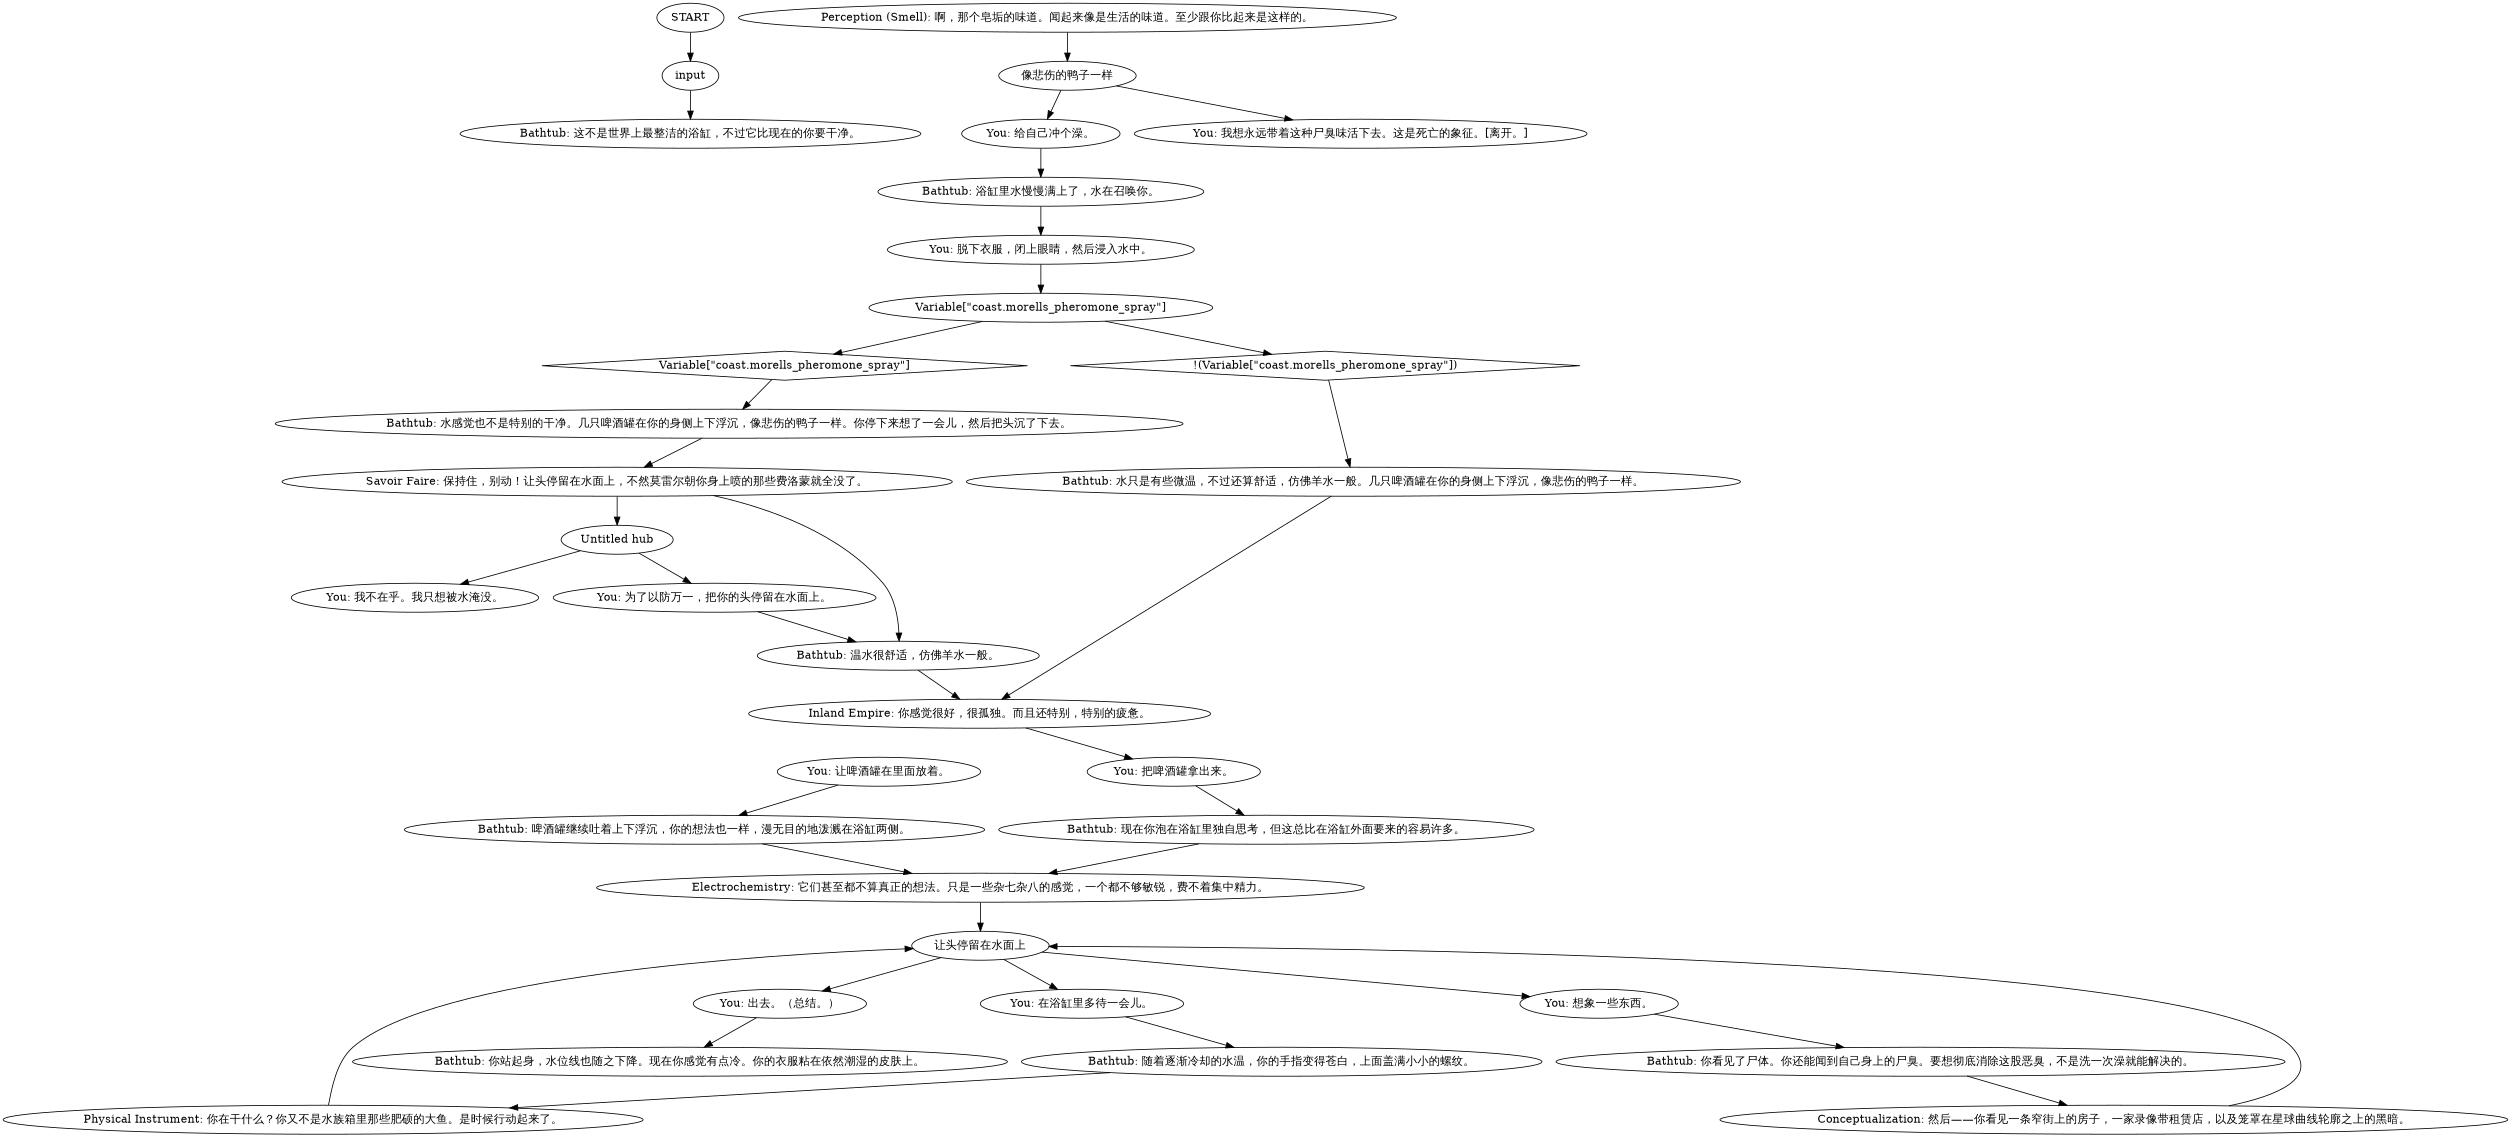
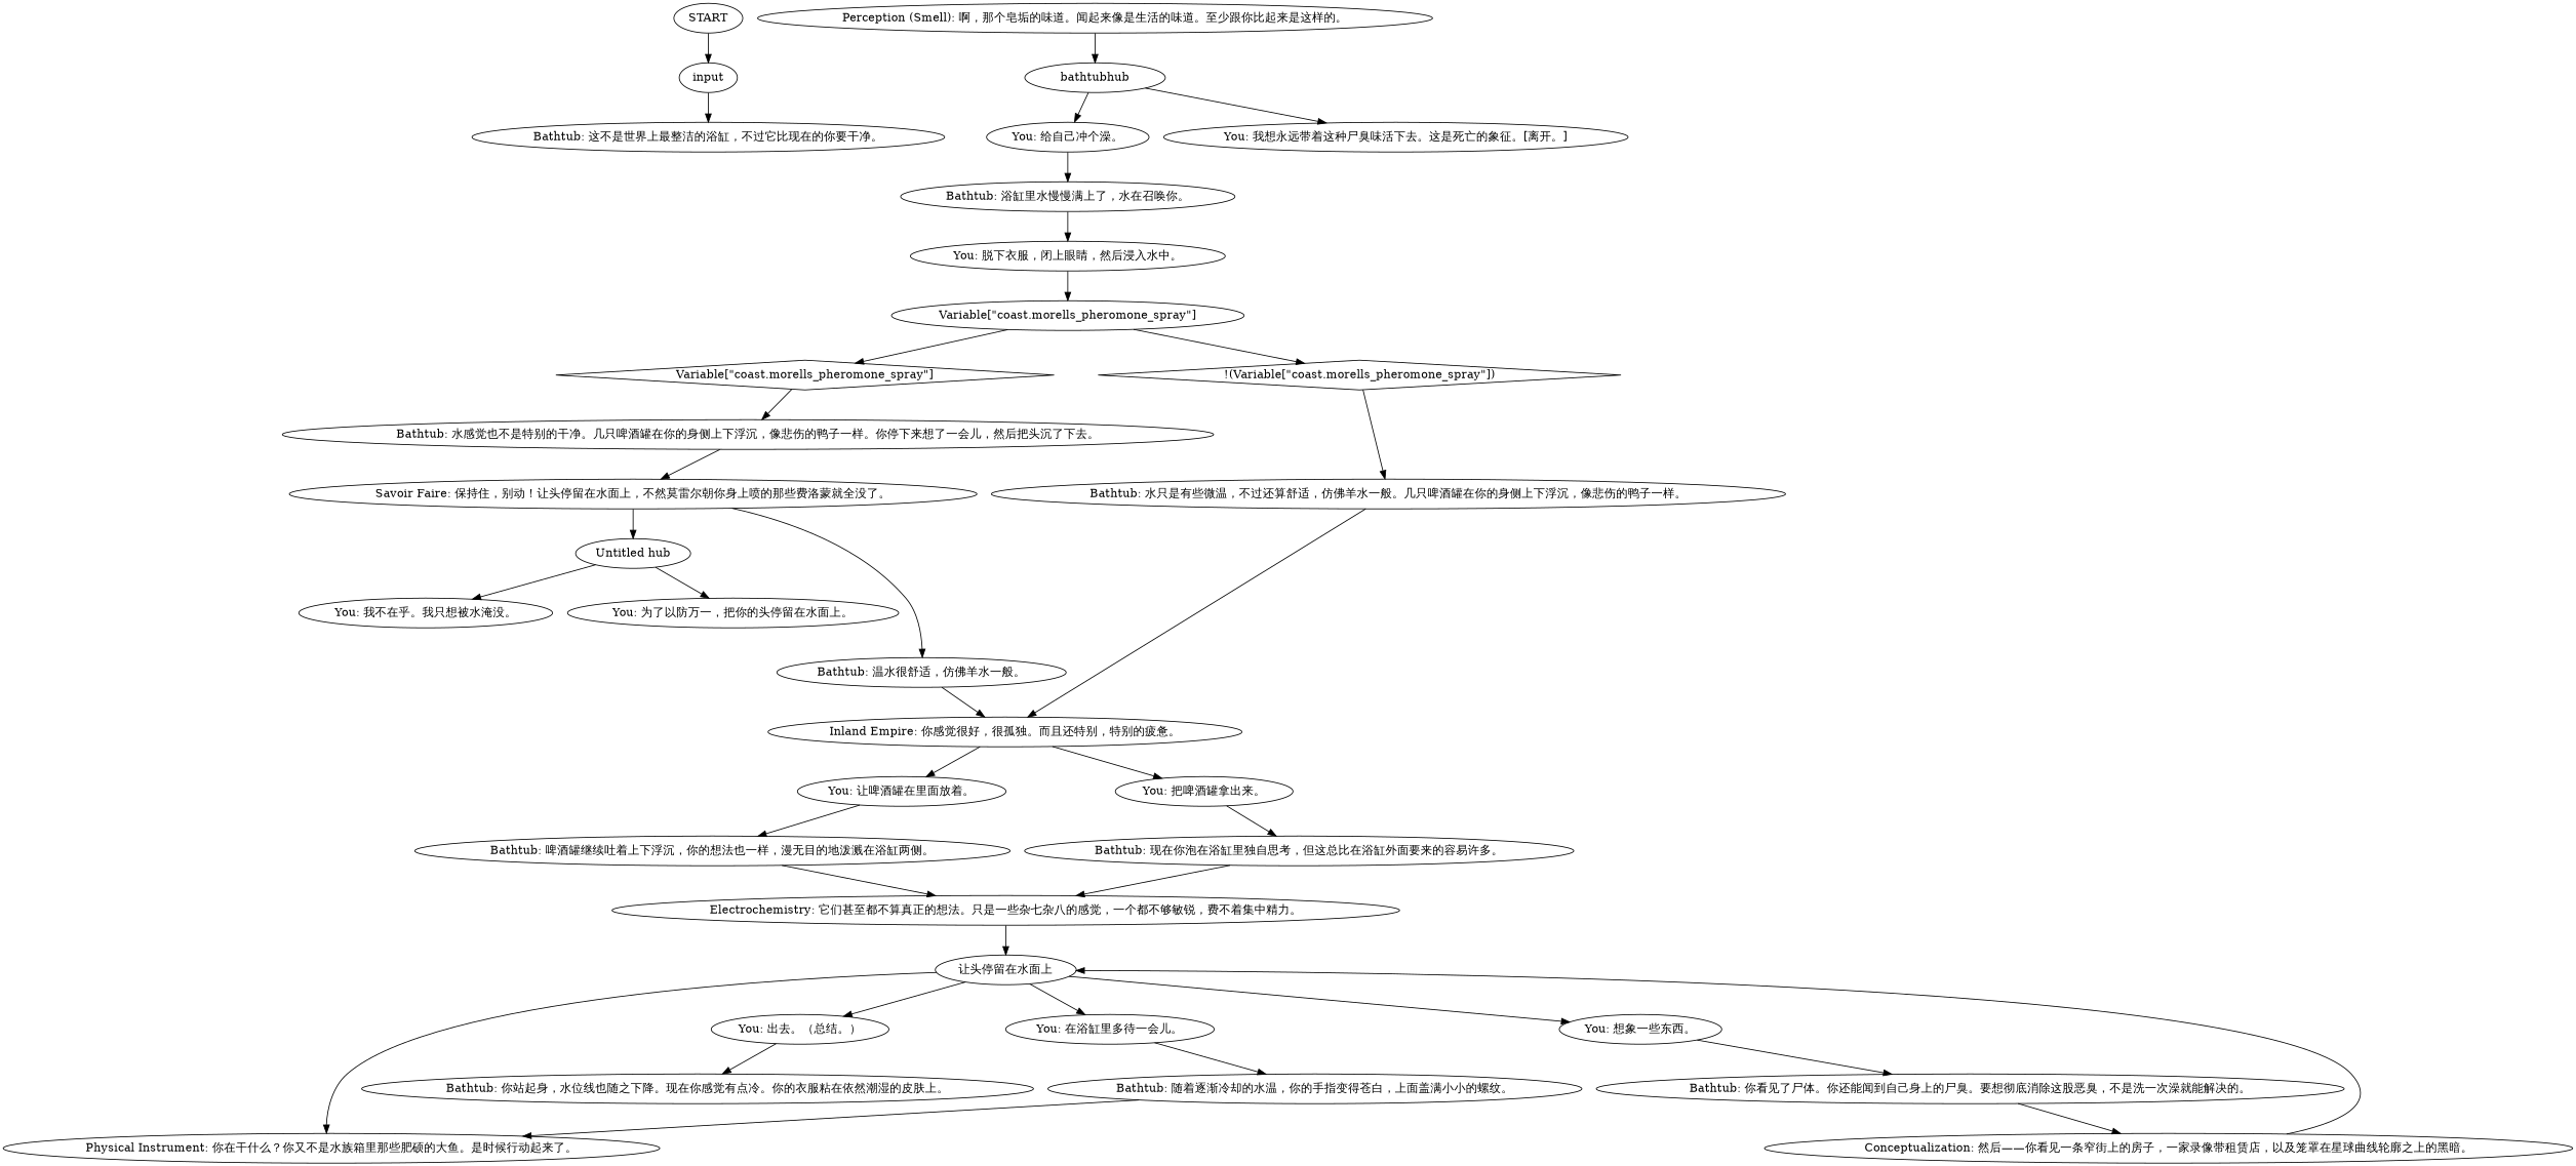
  digraph {
    n1 [label=START]
    n2 [label=input]
    n3 [label="Bathtub: 这不是世界上最整洁的浴缸，不过它比现在的你要干净。"]
    n4 [label="Perception (Smell): 啊，那个皂垢的味道。闻起来像是生活的味道。至少跟你比起来是这样的。"]
-   n5 [label="像悲伤的鸭子一样"]
+   n5 [label=bathtubhub]
    n6 [label="Savoir Faire: 保持住，别动！让头停留在水面上，不然莫雷尔朝你身上喷的那些费洛蒙就全没了。"]
    n7 [label="Untitled hub"]
    n8 [label="Bathtub: 温水很舒适，仿佛羊水一般。"]
    n9 [label="You: 我不在乎。我只想被水淹没。"]
    n10 [label="You: 为了以防万一，把你的头停留在水面上。"]
    n11 [label="Variable[\"coast.morells_pheromone_spray\"]"]
    n12 [label="Variable[\"coast.morells_pheromone_spray\"]" shape=diamond]
    n13 [label="!(Variable[\"coast.morells_pheromone_spray\"])" shape=diamond]
    n14 [label="Bathtub: 水感觉也不是特别的干净。几只啤酒罐在你的身侧上下浮沉，像悲伤的鸭子一样。你停下来想了一会儿，然后把头沉了下去。"]
    n15 [label="Bathtub: 水只是有些微温，不过还算舒适，仿佛羊水一般。几只啤酒罐在你的身侧上下浮沉，像悲伤的鸭子一样。"]
    n16 [label="Inland Empire: 你感觉很好，很孤独。而且还特别，特别的疲惫。"]
    n17 [label="You: 给自己冲个澡。"]
    n18 [label="Bathtub: 浴缸里水慢慢满上了，水在召唤你。"]
    n19 [label="You: 脱下衣服，闭上眼睛，然后浸入水中。"]
    n20 [label="You: 让啤酒罐在里面放着。"]
    n21 [label="Bathtub: 啤酒罐继续吐着上下浮沉，你的想法也一样，漫无目的地泼溅在浴缸两侧。"]
    n22 [label="Electrochemistry: 它们甚至都不算真正的想法。只是一些杂七杂八的感觉，一个都不够敏锐，费不着集中精力。"]
    n23 [label="You: 把啤酒罐拿出来。"]
    n24 [label="Bathtub: 现在你泡在浴缸里独自思考，但这总比在浴缸外面要来的容易许多。"]
    n25 [label="Physical Instrument: 你在干什么？你又不是水族箱里那些肥硕的大鱼。是时候行动起来了。"]
    n26 [label="让头停留在水面上"]
    n27 [label="You: 出去。（总结。）"]
    n28 [label="You: 在浴缸里多待一会儿。"]
    n29 [label="You: 想象一些东西。"]
    n30 [label="Bathtub: 你站起身，水位线也随之下降。现在你感觉有点冷。你的衣服粘在依然潮湿的皮肤上。"]
    n31 [label="Bathtub: 随着逐渐冷却的水温，你的手指变得苍白，上面盖满小小的螺纹。"]
    n32 [label="Bathtub: 你看见了尸体。你还能闻到自己身上的尸臭。要想彻底消除这股恶臭，不是洗一次澡就能解决的。"]
    n33 [label="You: 我想永远带着这种尸臭味活下去。这是死亡的象征。[离开。]"]
    n34 [label="Conceptualization: 然后——你看见一条窄街上的房子，一家录像带租赁店，以及笼罩在星球曲线轮廓之上的黑暗。"]
    n1 -> n2
    n2 -> n3
    n4 -> n5
    n5 -> n17
    n5 -> n33
    n6 -> n7
    n6 -> n8
    n7 -> n9
    n7 -> n10
    n8 -> n16
-   n10 -> n8
    n11 -> n12
    n11 -> n13
    n12 -> n14
    n13 -> n15
    n14 -> n6
    n15 -> n16
+   n16 -> n20
    n16 -> n23
    n17 -> n18
    n18 -> n19
    n19 -> n11
    n20 -> n21
    n21 -> n22
    n22 -> n26
    n23 -> n24
    n24 -> n22
-   n25 -> n26
+   n26 -> n25
    n26 -> n27
    n26 -> n28
    n26 -> n29
    n27 -> n30
    n28 -> n31
    n29 -> n32
    n31 -> n25
    n32 -> n34
    n34 -> n26
  }
